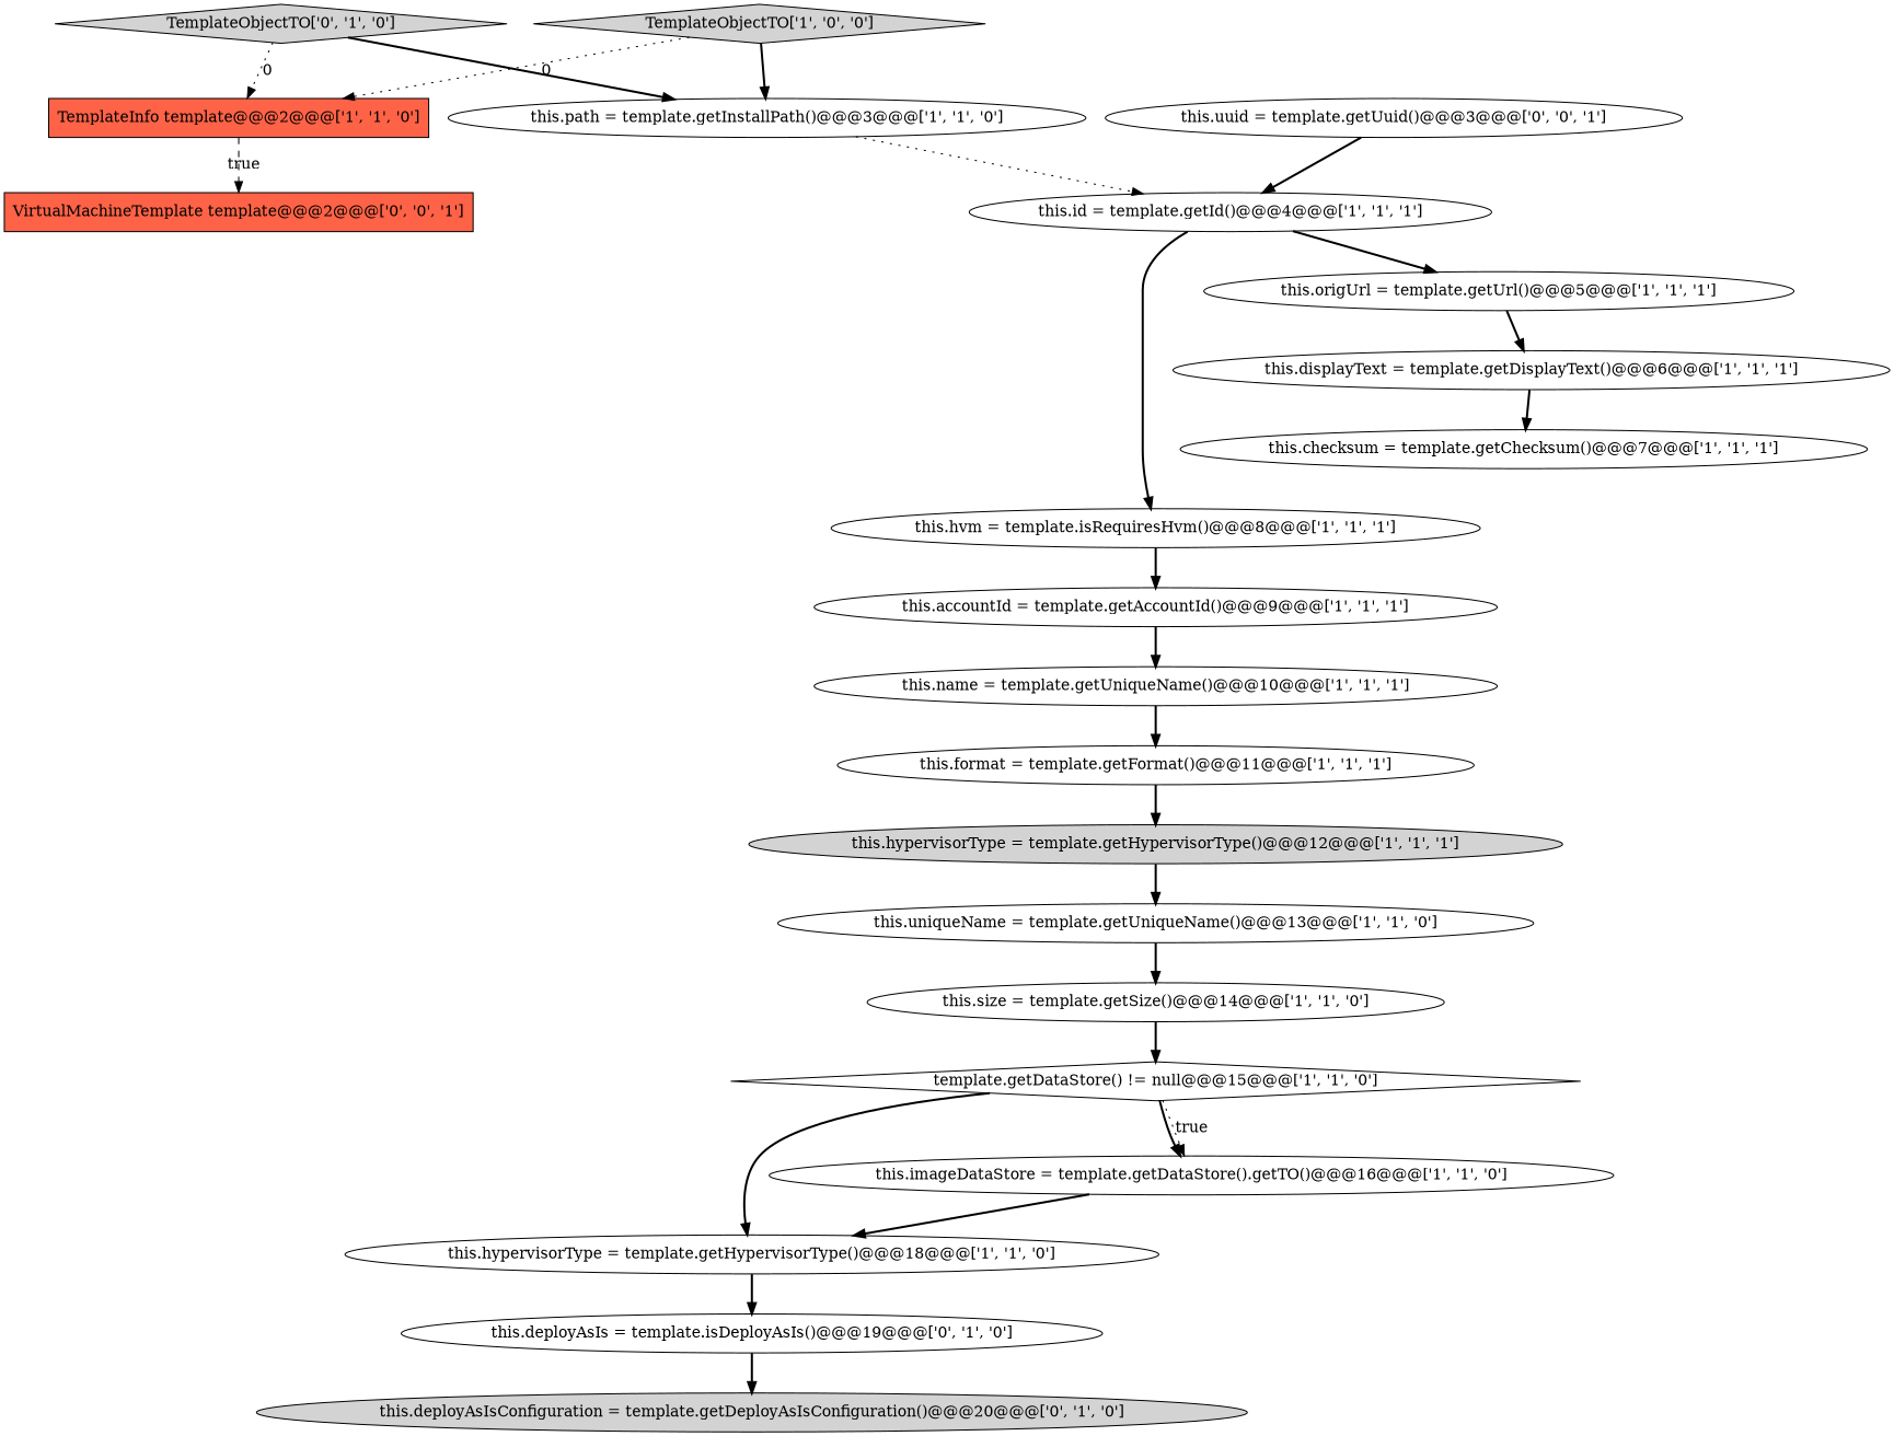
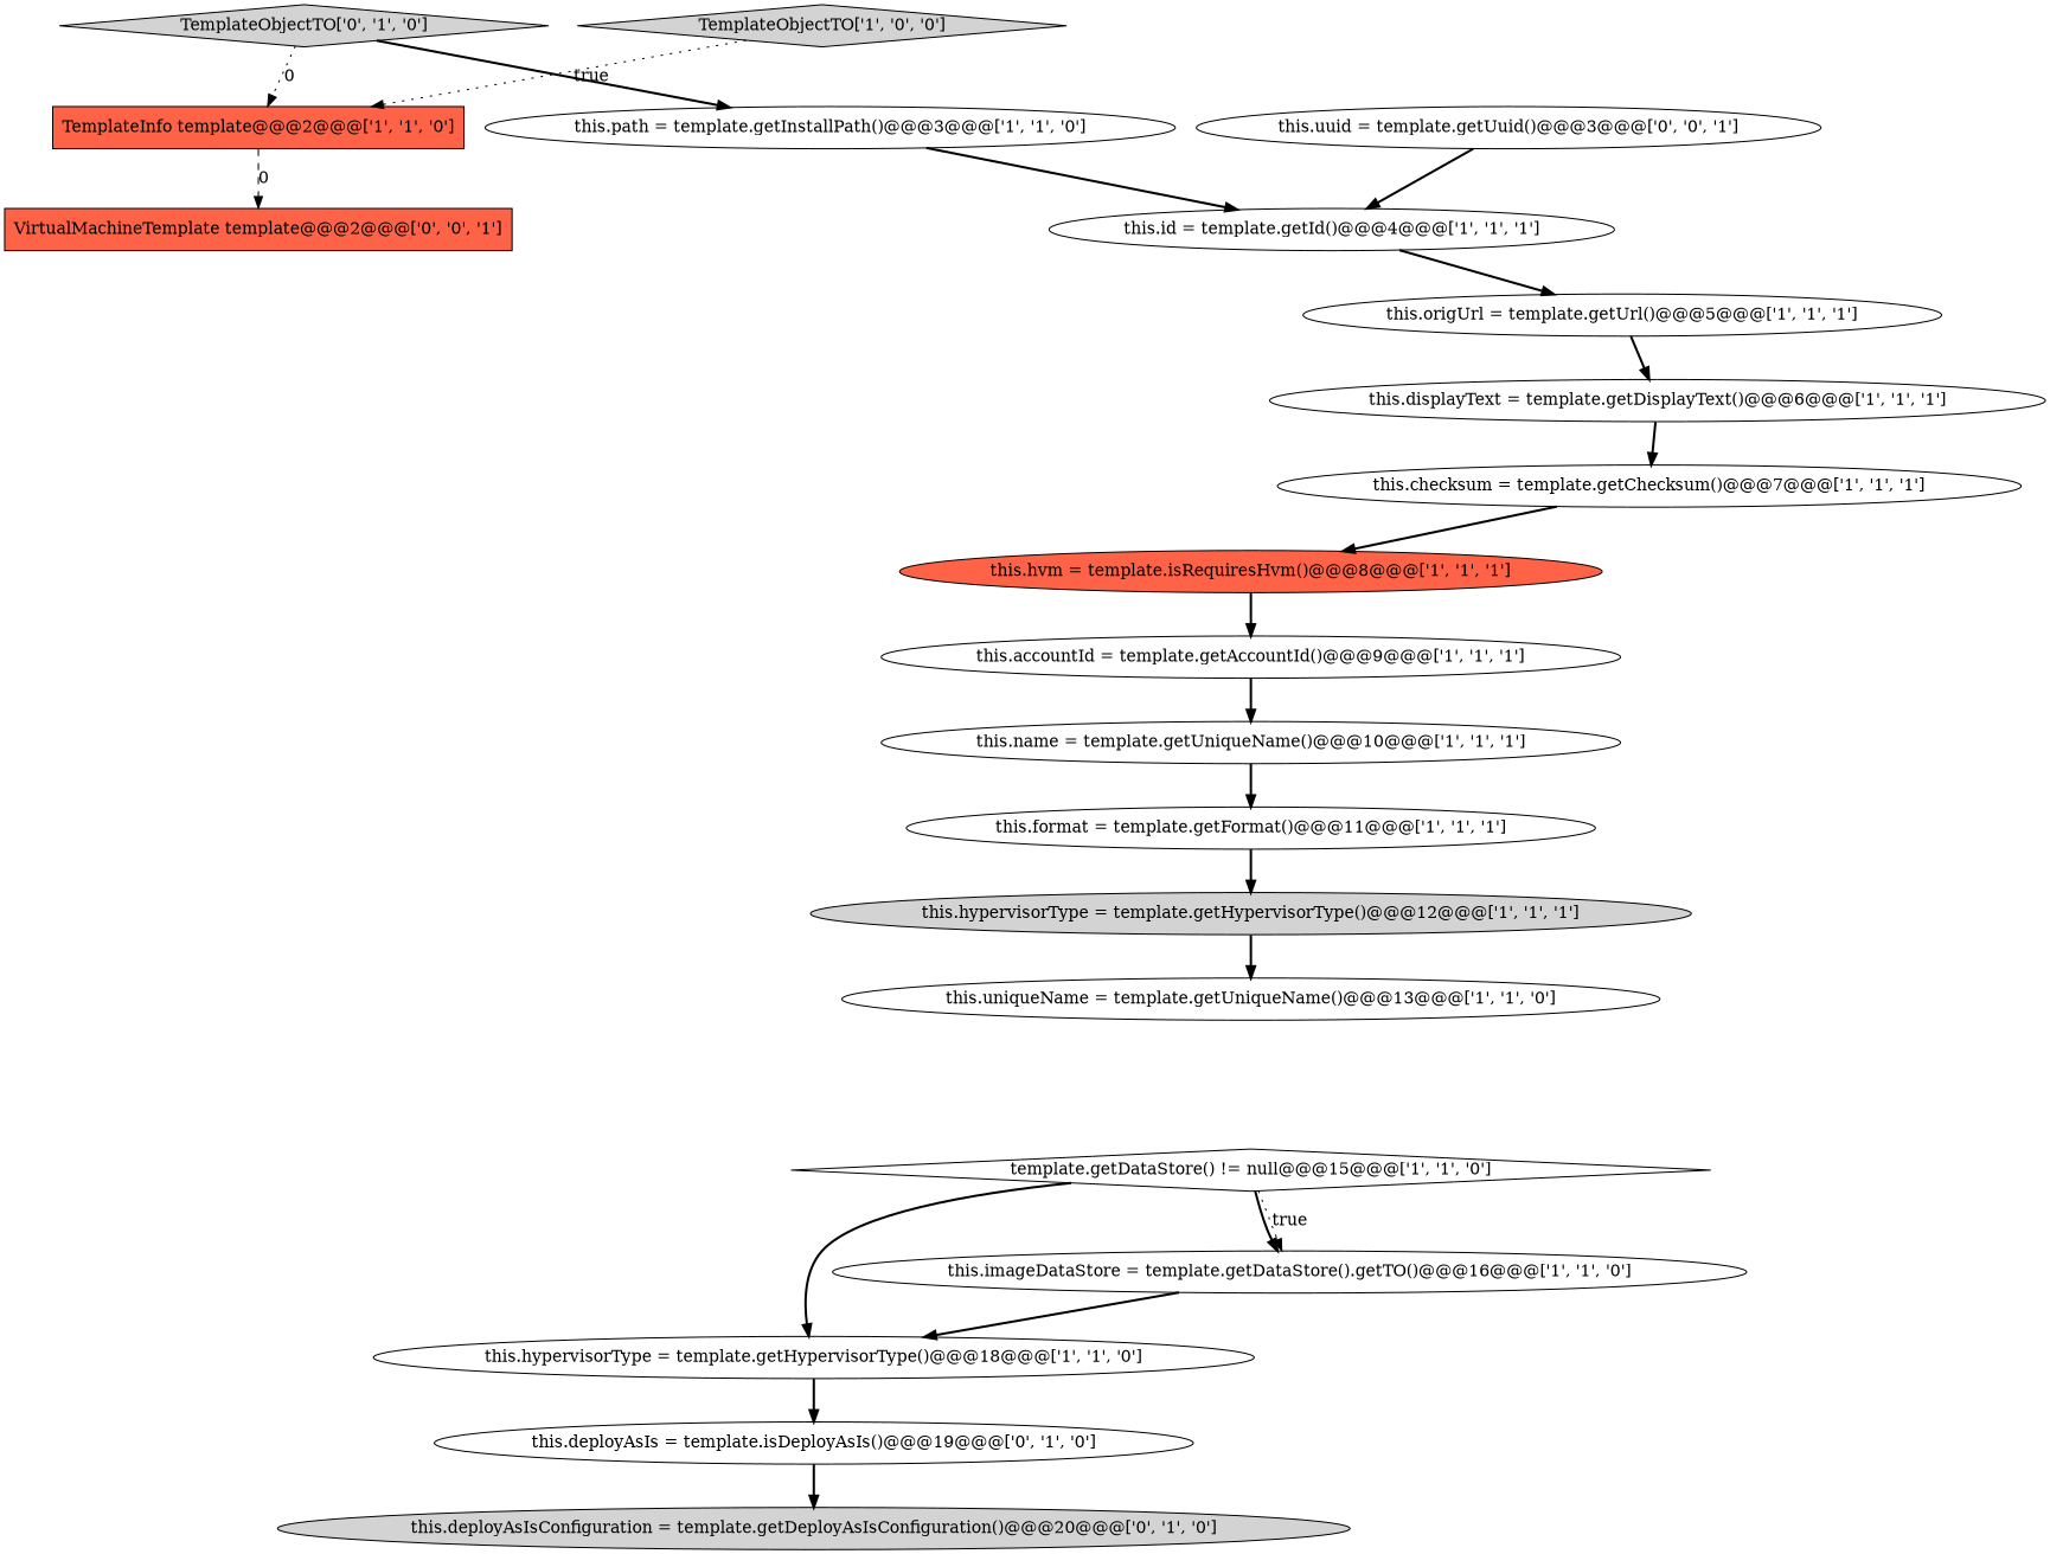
  digraph {
    node [fillcolor=white shape=ellipse style=filled]
    edge [style=bold]
    n1 [fillcolor=lightgray label="TemplateObjectTO['0', '1', '0']" shape=diamond]
    n2 [label="this.path = template.getInstallPath()@@@3@@@['1', '1', '0']"]
    n3 [fillcolor=tomato label="TemplateInfo template@@@2@@@['1', '1', '0']" shape=box]
    n4 [label="this.id = template.getId()@@@4@@@['1', '1', '1']"]
    n5 [fillcolor=tomato label="VirtualMachineTemplate template@@@2@@@['0', '0', '1']" shape=box]
    n6 [label="this.displayText = template.getDisplayText()@@@6@@@['1', '1', '1']"]
    n7 [label="this.checksum = template.getChecksum()@@@7@@@['1', '1', '1']"]
-   n8 [label="this.hvm = template.isRequiresHvm()@@@8@@@['1', '1', '1']"]
+   n8 [fillcolor=tomato label="this.hvm = template.isRequiresHvm()@@@8@@@['1', '1', '1']"]
    n9 [label="this.origUrl = template.getUrl()@@@5@@@['1', '1', '1']"]
    n10 [fillcolor=lightgray label="this.deployAsIsConfiguration = template.getDeployAsIsConfiguration()@@@20@@@['0', '1', '0']"]
    n11 [label="this.hypervisorType = template.getHypervisorType()@@@18@@@['1', '1', '0']"]
    n12 [label="this.deployAsIs = template.isDeployAsIs()@@@19@@@['0', '1', '0']"]
    n13 [label="template.getDataStore() != null@@@15@@@['1', '1', '0']" shape=diamond]
    n14 [label="this.imageDataStore = template.getDataStore().getTO()@@@16@@@['1', '1', '0']"]
    n15 [label="this.accountId = template.getAccountId()@@@9@@@['1', '1', '1']"]
    n16 [label="this.name = template.getUniqueName()@@@10@@@['1', '1', '1']"]
    n17 [label="this.uniqueName = template.getUniqueName()@@@13@@@['1', '1', '0']"]
-   n18 [label="this.size = template.getSize()@@@14@@@['1', '1', '0']"]
    n19 [fillcolor=lightgray label="this.hypervisorType = template.getHypervisorType()@@@12@@@['1', '1', '1']"]
    n20 [label="this.format = template.getFormat()@@@11@@@['1', '1', '1']"]
    n21 [label="this.uuid = template.getUuid()@@@3@@@['0', '0', '1']"]
    n22 [fillcolor=lightgray label="TemplateObjectTO['1', '0', '0']" shape=diamond]
    n1 -> n2
    n1 -> n3 [label=0 style=dotted]
-   n2 -> n4 [style=dotted]
-   n3 -> n5 [label=true style=dashed]
+   n2 -> n4
+   n3 -> n5 [label=0 style=dashed]
    n4 -> n9
    n6 -> n7
-   n4 -> n8
+   n7 -> n8
    n8 -> n15
    n9 -> n6
    n11 -> n12
    n12 -> n10
    n13 -> n11
    n13 -> n14 [label=true style=dotted]
    n13 -> n14
    n14 -> n11
    n15 -> n16
    n16 -> n20
-   n17 -> n18
-   n18 -> n13
    n19 -> n17
    n20 -> n19
    n21 -> n4
-   n22 -> n2
-   n22 -> n3 [label=0 style=dotted]
+   n22 -> n3 [label=true style=dotted]
  }
